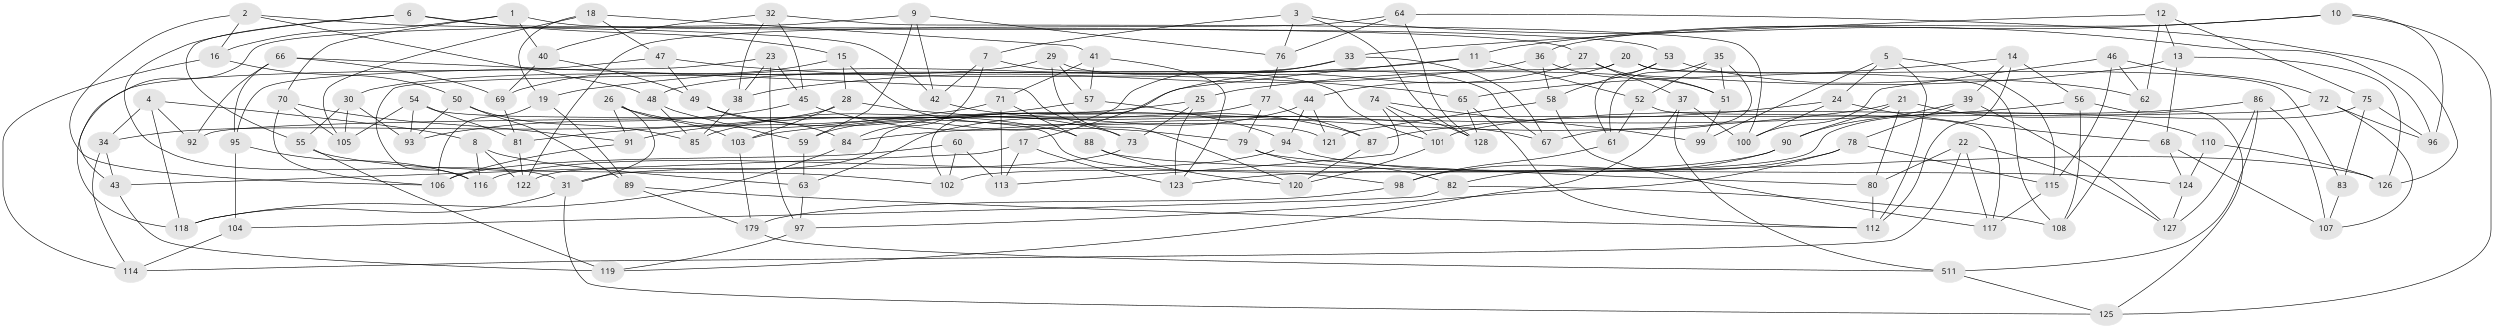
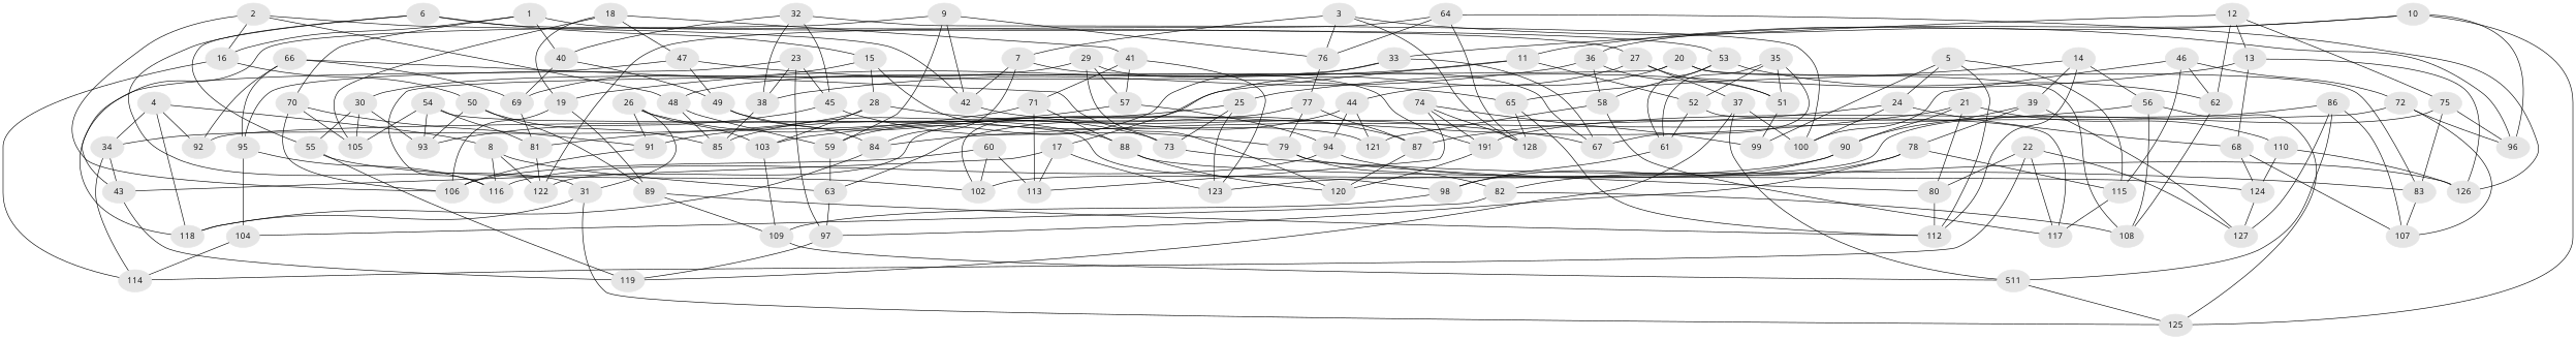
  graph {
    fontname="Open Sans"
    node [color=gray90 fontname="Open Sans" style=filled]
    edge [fontname="Open Sans"]
    1
    16
    40
    53
    70
    50
    114
    69
    49
    62
    61
    58
    106
    105
    91
    2
    42
    48
    87
    59
    85
    3
    7
    76
    96
    128
    84
-   101
+   101 [label=191]
    77
    4
    8
    34
    92
    118
    63
    116
    122
    43
    5
    24
    99
    112
    115
    68
    100
    117
    6
    15
    27
    31
    55
    28
    121
    37
    51
    102
    125
    119
    120
    97
    9
    10
    11
    36
    17
    19
    52
    38
    113
    123
    89
    12
    13
    33
    75
    25
    126
    67
    108
    83
    73
    107
    124
    14
    39
    56
    65
    90
    127
    78
    104
    103
    81
    93
    18
    41
    47
    57
    71
    95
-   109 [label=179]
+   109
    20
    44
    94
    21
    80
    110
    98
    22
    23
    45
    79
    26
    88
    n115 [label=511]
    29
    30
    32
    35
    82
    46
    72
    54
    60
    64
    66
    74
    86
    1 -- 16
    1 -- 40
    1 -- 53
    1 -- 70
    16 -- 50
    16 -- 114
    40 -- 69
    40 -- 49
    53 -- 62
    53 -- 61
    53 -- 58
    70 -- 106
    70 -- 105
    70 -- 91
    50 -- 85
    50 -- 89
    50 -- 93
    69 -- 81
    49 -- 84
    49 -- 73
    62 -- 108
    61 -- 98
    58 -- 117
    58 -- 121
    91 -- 106
    2 -- 16
    2 -- 106
    2 -- 42
    2 -- 48
    42 -- 87
    48 -- 59
    48 -- 85
    87 -- 120
    59 -- 63
    3 -- 7
    3 -- 76
    3 -- 96
    3 -- 128
    7 -- 42
    7 -- 84
    7 -- 101
    76 -- 77
    84 -- 118
    101 -- 120
    77 -- 87
    77 -- 122
    77 -- 79
    4 -- 8
    4 -- 34
    4 -- 92
    4 -- 118
    8 -- 63
    8 -- 116
    8 -- 122
    34 -- 114
    34 -- 43
    63 -- 97
    43 -- 119
    5 -- 24
    5 -- 99
    5 -- 112
    5 -- 115
    24 -- 87
    24 -- 68
    24 -- 100
    115 -- 117
    68 -- 107
    68 -- 124
    6 -- 15
    6 -- 27
    6 -- 31
    6 -- 55
    15 -- 69
    15 -- 28
    15 -- 121
    27 -- 37
    27 -- 51
    27 -- 102
    31 -- 118
    31 -- 125
    55 -- 102
    55 -- 119
    28 -- 34
    28 -- 67
    28 -- 103
    37 -- 100
    37 -- 119
    37 -- n115
    51 -- 99
    97 -- 119
    9 -- 42
    9 -- 59
    9 -- 76
    9 -- 43
    10 -- 96
    10 -- 125
    10 -- 11
    10 -- 36
    11 -- 17
    11 -- 19
    11 -- 52
    36 -- 58
    36 -- 51
    36 -- 38
    17 -- 43
    17 -- 113
    17 -- 123
    19 -- 106
    19 -- 89
    52 -- 61
    52 -- 117
    38 -- 85
    89 -- 112
    89 -- 109
    12 -- 62
    12 -- 13
    12 -- 33
    12 -- 75
    13 -- 68
    13 -- 25
    13 -- 126
    33 -- 48
    33 -- 59
    33 -- 67
    75 -- 96
    75 -- 102
    75 -- 83
    25 -- 91
    25 -- 123
    25 -- 73
    83 -- 107
-   73 -- 31
+   73 -- 83
    124 -- 127
    14 -- 112
    14 -- 39
    14 -- 56
    14 -- 65
    39 -- 90
    39 -- 127
    39 -- 78
    56 -- 84
    56 -- 125
    56 -- 108
    65 -- 128
    65 -- 112
    90 -- 123
    90 -- 98
    78 -- 115
    78 -- 97
    78 -- 82
    104 -- 114
    103 -- 109
    81 -- 122
    18 -- 105
    18 -- 19
    18 -- 41
    18 -- 47
    41 -- 123
    41 -- 57
    41 -- 71
    47 -- 49
    47 -- 65
    47 -- 95
    57 -- 85
    57 -- 94
    71 -- 113
    71 -- 81
    71 -- 88
    95 -- 116
    95 -- 104
    109 -- n115
    20 -- 116
    20 -- 108
    20 -- 83
    20 -- 44
    44 -- 63
    44 -- 121
    44 -- 94
    94 -- 116
    94 -- 126
    21 -- 90
    21 -- 103
    21 -- 80
    21 -- 110
    80 -- 112
    110 -- 126
    110 -- 124
    98 -- 109
    22 -- 114
    22 -- 117
    22 -- 127
    22 -- 80
    23 -- 118
    23 -- 97
    23 -- 38
    23 -- 45
    45 -- 93
    45 -- 79
    79 -- 80
    79 -- 82
    26 -- 91
    26 -- 31
    26 -- 103
    26 -- 88
    88 -- 120
    88 -- 124
    n115 -- 125
    29 -- 120
    29 -- 67
    29 -- 57
    29 -- 30
    30 -- 105
    30 -- 55
    30 -- 93
    32 -- 40
    32 -- 100
    32 -- 38
    32 -- 45
    35 -- 61
    35 -- 51
    35 -- 52
    35 -- 67
    82 -- 108
    82 -- 104
    46 -- 62
    46 -- 115
    46 -- 100
    46 -- 72
    72 -- 96
    72 -- 92
    72 -- 107
    54 -- 105
    54 -- 81
    54 -- 93
    54 -- 98
    60 -- 106
    60 -- 102
    60 -- 113
    64 -- 76
    64 -- 128
    64 -- 122
    64 -- 126
    66 -- 69
    66 -- 92
    66 -- 73
    66 -- 95
    74 -- 128
    74 -- 101
    74 -- 99
    74 -- 113
    86 -- 101
    86 -- 107
    86 -- 127
    86 -- n115
  }
